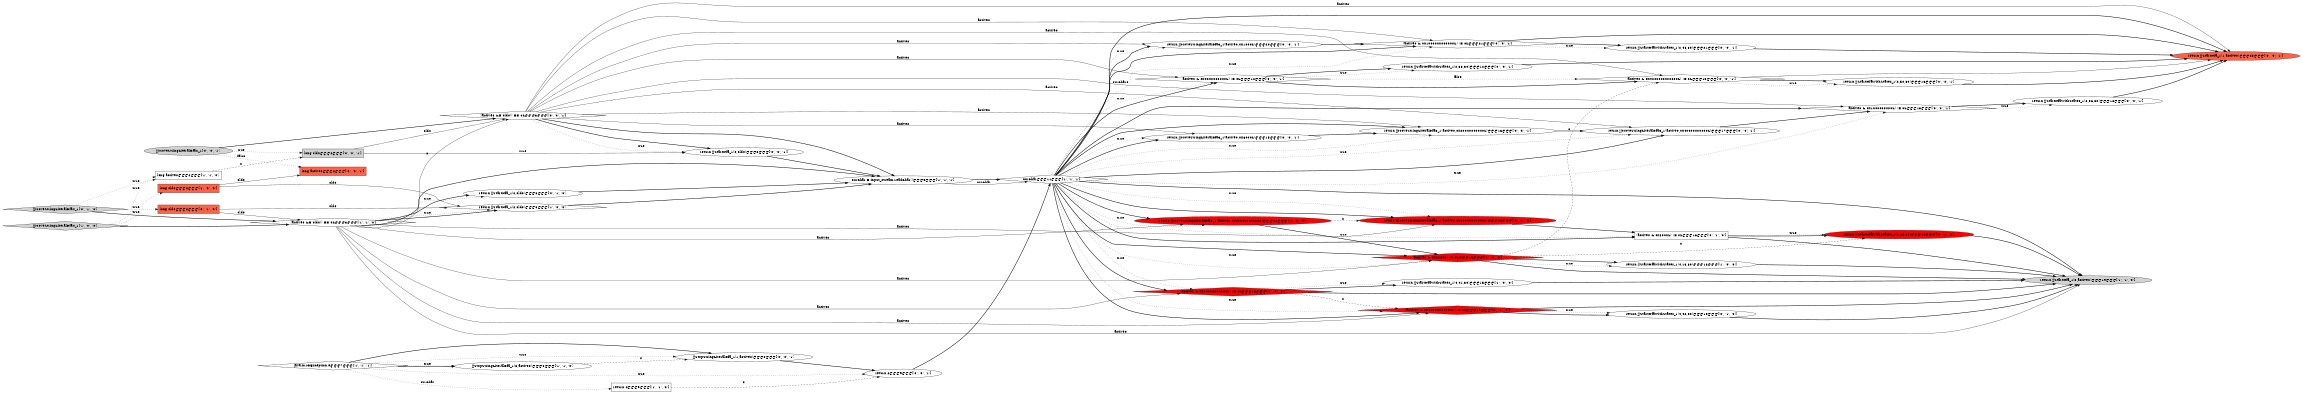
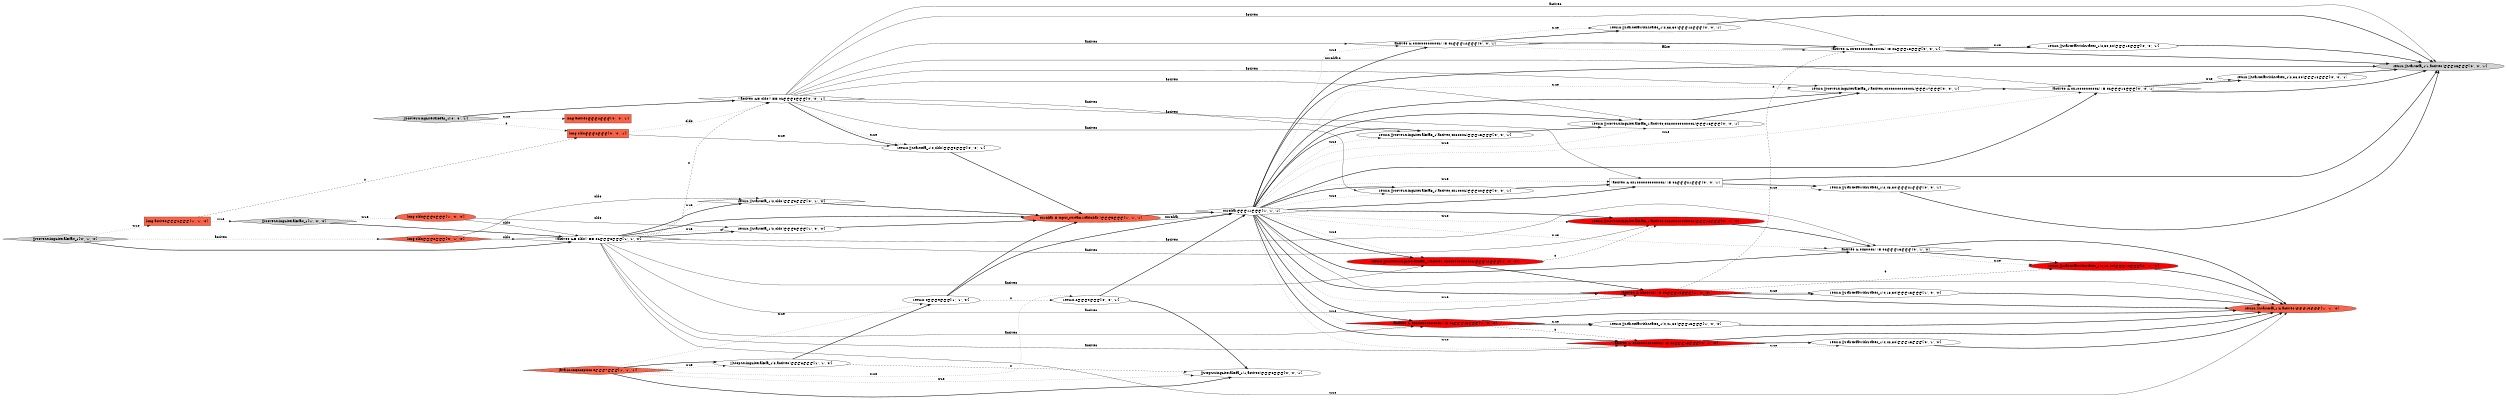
  digraph {
    rankdir=LR
    node [fillcolor=white shape=ellipse style=filled]
    edge [style=bold]
-   n1 [fillcolor=tomato label="long old0@@@2@@@['1', '0', '0']" shape=box]
+   n1 [fillcolor=tomato label="long old0@@@2@@@['1', '0', '0']"]
    n2 [label="((active0 &= old0)) == 0L@@@3@@@['1', '1', '0']" shape=diamond]
-   n3 [label="return jjStartNfa_1(2,old0)@@@3@@@['1', '0', '0']" shape=diamond]
+   n3 [label="return jjStartNfa_1(2,old0)@@@3@@@['1', '0', '0']"]
    n4 [label="((active0 &= old0)) == 0L@@@3@@@['0', '0', '1']" shape=diamond]
    n5 [fillcolor=red label="(active0 & 0x20000000000L) != 0L@@@15@@@['1', '0', '0']" shape=diamond]
-   n6 [fillcolor=lightgray label="return jjStartNfa_1(3,active0)@@@19@@@['1', '1', '0']"]
+   n6 [fillcolor=tomato label="return jjStartNfa_1(3,active0)@@@19@@@['1', '1', '0']"]
    n7 [fillcolor=red label="(active0 & 0x40000000000L) != 0L@@@15@@@['0', '1', '0']" shape=diamond]
-   n8 [label="curChar = input_stream.readChar()@@@5@@@['1', '1', '1']"]
+   n8 [fillcolor=tomato label="curChar = input_stream.readChar()@@@5@@@['1', '1', '1']"]
    n9 [fillcolor=red label="return jjMoveStringLiteralDfa5_1(active0,0x80000000000L)@@@12@@@['0', '1', '0']"]
-   n10 [label="(active0 & 0x8000L) != 0L@@@13@@@['0', '1', '0']" shape=box]
+   n10 [label="(active0 & 0x8000L) != 0L@@@13@@@['0', '1', '0']" shape=diamond]
    n11 [fillcolor=red label="(active0 & 0x2000L) != 0L@@@13@@@['1', '0', '0']" shape=diamond]
    n12 [fillcolor=red label="return jjMoveStringLiteralDfa5_1(active0,0x40000000000L)@@@12@@@['1', '0', '0']"]
-   n13 [label="return jjStartNfa_1(2,old0)@@@3@@@['0', '1', '0']"]
+   n13 [label="return jjStartNfa_1(2,old0)@@@3@@@['0', '1', '0']" shape=diamond]
    n14 [label="return jjStartNfaWithStates_1(2,50,30)@@@13@@@['0', '0', '1']"]
-   n15 [fillcolor=tomato label="return jjStartNfa_1(1,active0)@@@25@@@['0', '0', '1']"]
+   n15 [fillcolor=lightgray label="return jjStartNfa_1(1,active0)@@@25@@@['0', '0', '1']"]
    n16 [label="jjStopStringLiteralDfa_1(3,active0)@@@8@@@['1', '1', '0']"]
-   n17 [label="return 4@@@9@@@['1', '1', '0']" shape=box]
+   n17 [label="return 4@@@9@@@['1', '1', '0']"]
    n18 [label="jjStopStringLiteralDfa_1(1,active0)@@@8@@@['0', '0', '1']"]
    n19 [label="return 2@@@9@@@['0', '0', '1']"]
    n20 [label="curChar@@@11@@@['1', '1', '1']" shape=diamond]
-   n21 [fillcolor=lightgray label="long old0@@@2@@@['0', '0', '1']" shape=box]
+   n21 [fillcolor=tomato label="long old0@@@2@@@['0', '0', '1']" shape=box]
    n22 [label="return jjStartNfa_1(0,old0)@@@3@@@['0', '0', '1']"]
    n23 [label="(active0 & 0x4000000000L) != 0L@@@12@@@['0', '0', '1']" shape=diamond]
    n24 [label="(active0 & 0x4000000000000L) != 0L@@@13@@@['0', '0', '1']" shape=diamond]
    n25 [label="(active0 & 0x1000000000L) != 0L@@@18@@@['0', '0', '1']" shape=diamond]
    n26 [label="return jjMoveStringLiteralDfa3_1(active0,0x40000000000L)@@@17@@@['0', '0', '1']"]
    n27 [label="return jjMoveStringLiteralDfa3_1(active0,0x6000L)@@@15@@@['0', '0', '1']"]
    n28 [label="return jjMoveStringLiteralDfa3_1(active0,0x20000000000L)@@@16@@@['0', '0', '1']"]
-   n29 [label="(active0 & 0x1000000000000L) != 0L@@@21@@@['0', '0', '1']" shape=diamond]
+   n29 [label="(active0 & 0x1000000000000L) != 0L@@@21@@@['0', '0', '1']" shape=box]
    n30 [label="return jjMoveStringLiteralDfa3_1(active0,0x1000L)@@@20@@@['0', '0', '1']"]
-   n31 [label="long active0@@@2@@@['1', '1', '0']" shape=box]
-   n32 [label="java.io.IOException e@@@7@@@['1', '1', '1']" shape=diamond]
+   n31 [fillcolor=tomato label="long active0@@@2@@@['1', '1', '0']" shape=box]
+   n32 [fillcolor=tomato label="java.io.IOException e@@@7@@@['1', '1', '1']" shape=diamond]
    n33 [label="return jjStartNfaWithStates_1(2,38,30)@@@12@@@['0', '0', '1']"]
    n34 [label="return jjStartNfaWithStates_1(2,36,30)@@@18@@@['0', '0', '1']"]
    n35 [label="return jjStartNfaWithStates_1(4,41,30)@@@15@@@['1', '0', '0']"]
    n36 [label="return jjStartNfaWithStates_1(4,42,30)@@@15@@@['0', '1', '0']"]
    n37 [label="return jjStartNfaWithStates_1(2,48,30)@@@21@@@['0', '0', '1']"]
    n38 [label="return jjStartNfaWithStates_1(4,13,30)@@@13@@@['1', '0', '0']"]
    n39 [fillcolor=red label="return jjStartNfaWithStates_1(4,15,30)@@@13@@@['0', '1', '0']"]
    n40 [fillcolor=lightgray label="jjMoveStringLiteralDfa4_1['0', '1', '0']" shape=diamond]
-   n41 [fillcolor=tomato label="long old0@@@2@@@['0', '1', '0']" shape=box]
+   n41 [fillcolor=tomato label="long old0@@@2@@@['0', '1', '0']" shape=diamond]
    n42 [fillcolor=tomato label="long active0@@@2@@@['0', '0', '1']" shape=box]
-   n43 [fillcolor=lightgray label="jjMoveStringLiteralDfa2_1['0', '0', '1']"]
+   n43 [fillcolor=lightgray label="jjMoveStringLiteralDfa2_1['0', '0', '1']" shape=diamond]
    n44 [fillcolor=lightgray label="jjMoveStringLiteralDfa4_1['1', '0', '0']" shape=diamond]
-   n1 -> n42 [label=old0 style=solid]
+   n1 -> n2 [label=old0 style=solid]
    n1 -> n3 [label=old0 style=solid]
    n2 -> n3 [label=true style=dotted]
    n2 -> n3
-   n2 -> n4 [label=0 style=solid]
+   n2 -> n4 [label=0 style=dashed]
    n2 -> n5 [label=active0 style=solid]
-   n2 -> n6 [label=active0 style=solid]
+   n2 -> n6 [label=true style=solid]
    n2 -> n7 [label=active0 style=solid]
    n2 -> n8
    n2 -> n9 [label=active0 style=solid]
+   n2 -> n10 [label=active0 style=solid]
    n2 -> n11 [label=active0 style=solid]
    n2 -> n12 [label=active0 style=solid]
    n2 -> n13
    n2 -> n13 [label=true style=dotted]
    n3 -> n8
-   n4 -> n8
+   n17 -> n8
    n4 -> n15 [label=active0 style=solid]
    n4 -> n22 [label=true style=dotted]
    n4 -> n22
    n4 -> n23 [label=active0 style=solid]
    n4 -> n24 [label=active0 style=solid]
    n4 -> n25 [label=curChar0 style=solid]
    n4 -> n26 [label=active0 style=solid]
    n4 -> n27 [label=active0 style=solid]
    n4 -> n28 [label=active0 style=solid]
    n4 -> n29 [label=active0 style=solid]
    n4 -> n30 [label=active0 style=solid]
    n5 -> n6
    n5 -> n7 [label=0 style=dashed]
    n5 -> n35
    n5 -> n35 [label=true style=dotted]
    n7 -> n6
    n7 -> n36
    n7 -> n36 [label=true style=dotted]
    n8 -> n20
    n8 -> n20 [label=curChar style=solid]
    n9 -> n10
    n10 -> n6
    n10 -> n39 [label=true style=dotted]
    n10 -> n39
    n11 -> n6
    n11 -> n24 [label=0 style=dashed]
    n11 -> n38
    n11 -> n38 [label=true style=dotted]
    n11 -> n39 [label=0 style=dashed]
    n12 -> n9 [label=0 style=dashed]
    n12 -> n11
    n13 -> n8
    n14 -> n15
+   n16 -> n17
    n16 -> n18 [label=0 style=dashed]
    n17 -> n19 [label=0 style=dashed]
-   n18 -> n19
+   n17 -> n20
+   n19 -> n18
    n19 -> n20
    n20 -> n5 [label=true style=dotted]
    n20 -> n5
-   n20 -> n6
+   n20 -> n6 [style=solid]
    n20 -> n7 [label=true style=dotted]
    n20 -> n7
    n20 -> n9 [label=true style=dotted]
    n20 -> n9
    n20 -> n10 [label=true style=dotted]
    n20 -> n10
    n20 -> n11 [label=true style=dotted]
    n20 -> n11
    n20 -> n12
    n20 -> n12 [label=true style=dotted]
    n20 -> n15
    n20 -> n23
    n20 -> n23 [label=true style=dotted]
    n20 -> n25 [label=true style=dotted]
    n20 -> n25
    n20 -> n26 [label=true style=dotted]
    n20 -> n26
    n20 -> n27 [label=true style=dotted]
    n20 -> n27
    n20 -> n28 [label=true style=dotted]
    n20 -> n28
    n20 -> n29
    n20 -> n29 [label=true style=dotted]
    n20 -> n30
    n20 -> n30 [label=true style=dotted]
-   n21 -> n4 [label=old0 style=solid]
+   n21 -> n4 [label=old0 style=dotted]
    n21 -> n22 [label=true style=solid]
    n22 -> n8
    n23 -> n24
    n23 -> n24 [label=false style=dotted]
    n23 -> n33 [label=true style=dotted]
    n23 -> n33
    n24 -> n14
    n24 -> n14 [label=true style=dotted]
-   n24 -> n15 [style=solid]
+   n24 -> n15
+   n25 -> n15
    n25 -> n34 [label=true style=dotted]
    n25 -> n34
    n26 -> n25
    n27 -> n28
    n28 -> n26
    n29 -> n15
    n29 -> n37 [label=true style=dotted]
    n29 -> n37
    n30 -> n29
    n31 -> n21 [label=0 style=dashed]
    n32 -> n16
    n32 -> n16 [label=true style=dotted]
-   n32 -> n17 [label=curChar style=dotted]
+   n32 -> n17 [label=true style=dotted]
    n32 -> n18
    n32 -> n18 [label=true style=dotted]
    n32 -> n19 [label=true style=dotted]
    n33 -> n15
    n34 -> n15
    n35 -> n6
    n36 -> n6
    n37 -> n15
    n38 -> n6
    n39 -> n6
    n40 -> n2
    n40 -> n31 [label=true style=dotted]
-   n40 -> n41 [label=true style=dotted]
+   n40 -> n41 [label=active0 style=dotted]
    n41 -> n2 [label=old0 style=solid]
-   n41 -> n3 [label=old0 style=solid]
+   n41 -> n13 [label=old0 style=solid]
    n43 -> n4
-   n43 -> n21 [label=true style=dotted]
-   n43 -> n42 [label=false style=dotted]
+   n43 -> n21 [label=0 style=dotted]
+   n43 -> n42 [label=true style=dotted]
    n44 -> n1 [label=true style=dotted]
    n44 -> n2
-   n44 -> n31 [label=true style=dotted]
+   n31 -> n44 [label=true style=dotted]
  }
